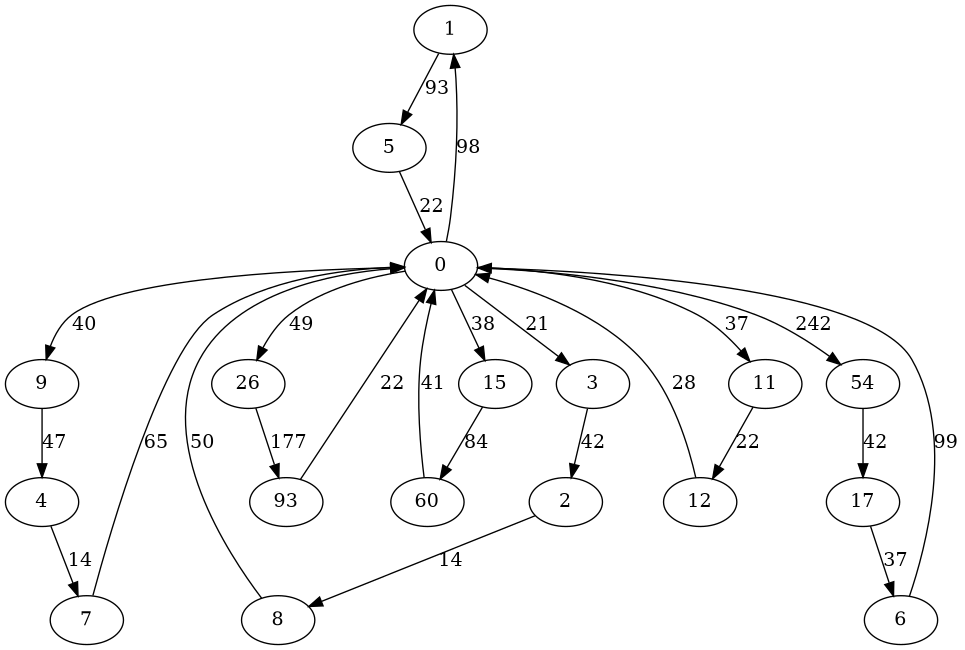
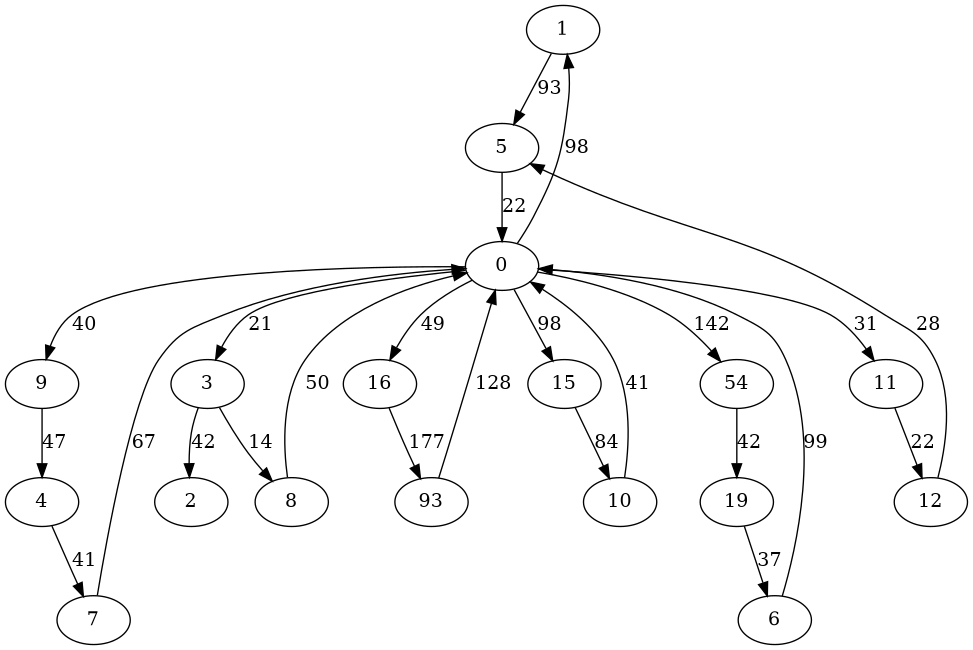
  digraph {
    fontname="DejaVu Serif"
    node [fontname="DejaVu Serif"]
    edge [fontname="DejaVu Serif"]
    n1 [label=1]
    n2 [label=5]
    n3 [label=0]
    n4 [label=9]
    n5 [label=3]
-   n6 [label=26]
+   n6 [label=16]
    n7 [label=15]
    n8 [label=54]
    n9 [label=11]
    n10 [label=4]
    n11 [label=7]
    n12 [label=2]
    n13 [label=93]
-   n14 [label=60]
-   n15 [label=17]
+   n14 [label=10]
+   n15 [label=19]
    n16 [label=12]
    n17 [label=8]
    n18 [label=6]
    n1 -> n2 [label=93]
    n2 -> n3 [label=22]
    n3 -> n1 [label=98]
    n3 -> n4 [label=40]
    n3 -> n5 [label=21]
    n3 -> n6 [label=49]
-   n3 -> n7 [label=38]
-   n3 -> n8 [label=242]
-   n3 -> n9 [label=37]
+   n3 -> n7 [label=98]
+   n3 -> n8 [label=142]
+   n3 -> n9 [label=31]
    n4 -> n10 [label=47]
    n5 -> n12 [label=42]
    n6 -> n13 [label=177]
    n7 -> n14 [label=84]
    n8 -> n15 [label=42]
    n9 -> n16 [label=22]
-   n10 -> n11 [label=14]
-   n11 -> n3 [label=65]
-   n12 -> n17 [label=14]
-   n13 -> n3 [label=22]
+   n10 -> n11 [label=41]
+   n11 -> n3 [label=67]
+   n5 -> n17 [label=14]
+   n13 -> n3 [label=128]
    n14 -> n3 [label=41]
    n15 -> n18 [label=37]
-   n16 -> n3 [label=28]
+   n16 -> n2 [label=28]
    n17 -> n3 [label=50]
    n18 -> n3 [label=99]
  }
